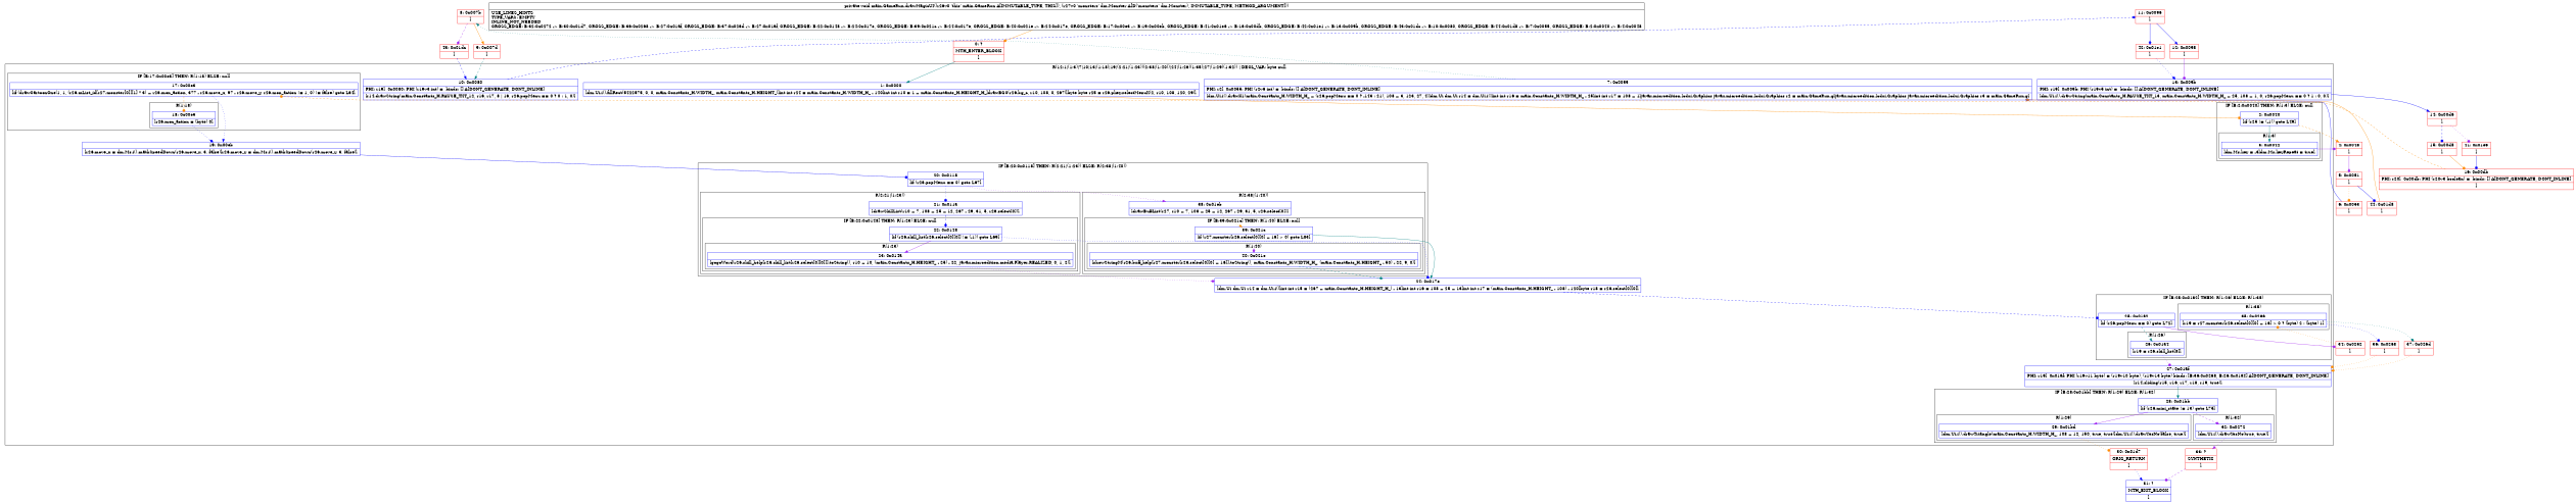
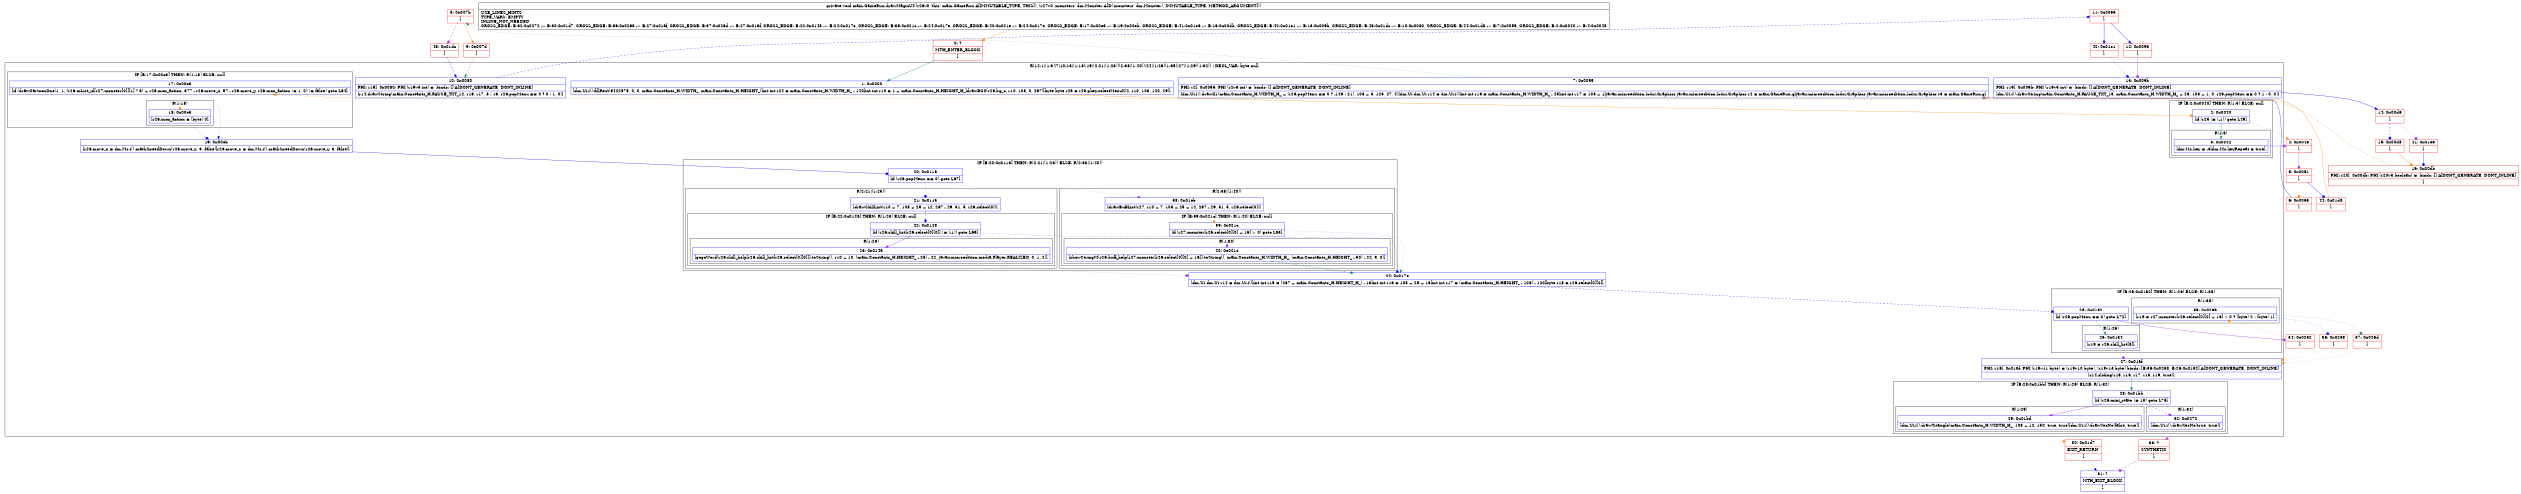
  digraph {
    node [color=blue shape=record]
    edge [arrowhead=dot color=blue style=dotted]
    n1 [label="{3\:\ 0x0042|ldm.Ms.key = \-3ldm.Ms.keyRepeat = truel}"]
    n2 [label="{2\:\ 0x0040|lif (r25 != (\-1)) goto L49l}"]
    n3 [label="{18\:\ 0x00e5|lr26.mon_action = (byte) 0l}"]
    n4 [label="{17\:\ 0x00e3|lif (drawCartoonOne(1, 1, (r26.mList_id[r27.monster[0]][1] * 3) + r26.mon_action, 377 \- r26.move_x, 97 \- r26.move_y, r26.mon_action != 1, 0) != false) goto L64l}"]
    n5 [label="{23\:\ 0x014a|lgogoWord(r26.skill_help[r26.skill_list[r26.select[0][0]]].toString(), r10 + 10, (main.Constants_H.HEIGHT_ \- 25) \- 22, javax.microedition.media.Player.REALIZED, 0, 1, 2)l}"]
    n6 [label="{22\:\ 0x0148|lif (r26.skill_list[r26.select[0][0]] != (\-1)) goto L69l}"]
    n7 [label="{21\:\ 0x011a|ldrawSkillList(r10 + 7, 108 + 25 + 12, 267 \- 29, 31, 5, r26.select[0])l}"]
    n8 [label="{40\:\ 0x021e|lshowStringM(r26.buff_help[r27.monster[r26.select[0][0] + 16]].toString(), main.Constants_H.WIDTH_H_, (main.Constants_H.HEIGHT_ \- 50) \- 22, 9, 0)l}"]
    n9 [label="{39\:\ 0x021c|lif (r27.monster[r26.select[0][0] + 16] \> 0) goto L83l}"]
    n10 [label="{38\:\ 0x01eb|ldrawBuffList(r27, r10 + 7, 108 + 25 + 12, 267 \- 29, 31, 5, r26.select[0])l}"]
    n11 [label="{20\:\ 0x0118|lif (r26.popMenu == 0) goto L67l}"]
    n12 [label="{26\:\ 0x01a4|lr19 = r26.skill_list[8]l}"]
    n13 [label="{35\:\ 0x0266|lr19 = r27.monster[r26.select[0][0] + 16] \> 0 ? (byte) 2 : (byte) 1l}"]
    n14 [label="{25\:\ 0x01a2|lif (r26.popMenu == 0) goto L72l}"]
    n15 [label="{29\:\ 0x01bd|ldm.Ui.i().drawTriangle(main.Constants_H.WIDTH_H_, 108 + 12, 150, true, true)ldm.Ui.i().drawYesNo(false, true)l}"]
    n16 [label="{32\:\ 0x0272|ldm.Ui.i().drawYesNo(true, true)l}"]
    n17 [label="{28\:\ 0x01bb|lif (r26.mini_state != 13) goto L75l}"]
    n18 [label="{1\:\ 0x0000|ldm.Ui.i().fillRect(5422575, 0, 0, main.Constants_H.WIDTH_, main.Constants_H.HEIGHT_)lint int r24 = main.Constants_H.WIDTH_H_ \- 140lint int r10 = 1 + main.Constants_H.HEIGHT_H_ldrawBG0(r26.bg_c, r10, 108, 0, 267)lbyte byte r25 = r26.pkey.selectMenuX(2, r10, 108, 120, 29)l}"]
    n19 [label="{7\:\ 0x0055|PHI: r2l  0x0055: PHI (r2v6 int) =  binds: [] A[DONT_GENERATE, DONT_INLINE]\l|ldm.Ui.i().drawK1(main.Constants_H.WIDTH_H_ + (r26.popMenu == 0 ? \-143 : 21), 108 + 3, 123, 27, 4)ldm.Ui dm.Ui r14 = dm.Ui.i()lint int r16 = main.Constants_H.WIDTH_H_ \- 25lint int r17 = 108 + 1ljavax.microedition.lcdui.Graphics javax.microedition.lcdui.Graphics r2 = main.GameRun.gljavax.microedition.lcdui.Graphics javax.microedition.lcdui.Graphics r3 = main.GameRun.gl}"]
    n20 [label="{10\:\ 0x0080|PHI: r19l  0x0080: PHI (r19v3 int) =  binds: [] A[DONT_GENERATE, DONT_INLINE]\l|lr14.drawString(main.Constants_H.PAUSE_TXT_12, r16, r17, 8 \| 16, r26.popMenu == 0 ? 0 : 1, 0)l}"]
    n21 [label="{13\:\ 0x009b|PHI: r19l  0x009b: PHI (r19v5 int) =  binds: [] A[DONT_GENERATE, DONT_INLINE]\l|ldm.Ui.i().drawString(main.Constants_H.PAUSE_TXT_13, main.Constants_H.WIDTH_H_ + 25, 108 + 1, 0, r26.popMenu == 0 ? 1 : 0, 0)l}"]
    n22 [label="{19\:\ 0x00eb|lr26.move_x = dm.Ms.i().mathSpeedDown(r26.move_x, 3, false)lr26.move_y = dm.Ms.i().mathSpeedDown(r26.move_y, 3, false)l}"]
    n23 [label="{24\:\ 0x017e|ldm.Ui dm.Ui r14 = dm.Ui.i()lint int r15 = (267 + main.Constants_H.HEIGHT_H_) \- 13lint int r16 = 108 + 25 + 13lint int r17 = (main.Constants_H.HEIGHT_ \- 108) \- 120lbyte r18 = r26.select[0][0]l}"]
    n24 [label="{27\:\ 0x01af|PHI: r19l  0x01af: PHI (r19v11 byte) = (r19v10 byte), (r19v13 byte) binds: [B:36:0x0268, B:26:0x01a4] A[DONT_GENERATE, DONT_INLINE]\l|lr14.sliding(r15, r16, r17, r18, r19, true)l}"]
    n25 [color=red label="{4\:\ 0x0048|l}"]
    n26 [color=red label="{36\:\ 0x0268|l}"]
    n27 [color=red label="{37\:\ 0x026d|l}"]
    n28 [color=red label="{34\:\ 0x0252|l}"]
-   n29 [color=red label="{30\:\ 0x01d7|ORIG_RETURN\l|l}"]
+   n29 [color=red label="{30\:\ 0x01d7|EXIT_RETURN\l|l}"]
    n30 [color=red label="{33\:\ ?|SYNTHETIC\l|l}"]
    n31 [color=red label="{8\:\ 0x007b|l}"]
    n32 [color=red label="{11\:\ 0x0096|l}"]
    n33 [color=red label="{14\:\ 0x00d6|l}"]
    n34 [color=red label="{5\:\ 0x0051|l}"]
    n35 [color=red label="{9\:\ 0x007d|l}"]
    n36 [color=red label="{43\:\ 0x01dc|l}"]
    n37 [color=red label="{12\:\ 0x0098|l}"]
    n38 [color=red label="{42\:\ 0x01e1|l}"]
    n39 [color=red label="{15\:\ 0x00d8|l}"]
    n40 [color=red label="{41\:\ 0x01e6|l}"]
    n41 [label="{31\:\ ?|MTH_EXIT_BLOCK\l|l}"]
    n42 [color=red label="{0\:\ ?|MTH_ENTER_BLOCK\l|l}"]
    n43 [color=red label="{6\:\ 0x0053|l}"]
    n44 [color=red label="{44\:\ 0x01d8|l}"]
    n45 [color=red label="{16\:\ 0x00db|PHI: r20l  0x00db: PHI (r20v3 boolean) =  binds: [] A[DONT_GENERATE, DONT_INLINE]\l|l}"]
    n46 [label="{private void main.GameRun.drawMagicUI((r26v0 'this' main.GameRun A[IMMUTABLE_TYPE, THIS]), (r27v0 'monsters' dm.Monster A[D('monsters' dm.Monster), IMMUTABLE_TYPE, METHOD_ARGUMENT]))  | USE_LINES_HINTS\lTYPE_VARS: EMPTY\lINLINE_NOT_NEEDED\lCROSS_EDGE: B:32:0x0272 \-\> B:30:0x01d7, CROSS_EDGE: B:36:0x0268 \-\> B:27:0x01af, CROSS_EDGE: B:37:0x026d \-\> B:27:0x01af, CROSS_EDGE: B:22:0x0148 \-\> B:24:0x017e, CROSS_EDGE: B:39:0x021c \-\> B:24:0x017e, CROSS_EDGE: B:40:0x021e \-\> B:24:0x017e, CROSS_EDGE: B:17:0x00e3 \-\> B:19:0x00eb, CROSS_EDGE: B:41:0x01e6 \-\> B:16:0x00db, CROSS_EDGE: B:42:0x01e1 \-\> B:13:0x009b, CROSS_EDGE: B:43:0x01dc \-\> B:10:0x0080, CROSS_EDGE: B:44:0x01d8 \-\> B:7:0x0055, CROSS_EDGE: B:2:0x0040 \-\> B:4:0x0048\l}" color=""]
    subgraph cluster_1 {
      label="R(12:1|(1:3)|7|10|13|(1:18)|19|(2:21|(1:23))(2:38|(1:40))|24|(1:26)(1:35)|27|(1:29)(1:32)) | DECL_VAR: byte null\l"
      n18
      n19
      n20
      n21
      n22
      n23
      n24
      subgraph cluster_2 {
        label="IF [B:2:0x0040] THEN: R(1:3) ELSE: null"
        n2
        subgraph cluster_3 {
          label="R(1:3)"
          n1
        }
      }
      subgraph cluster_4 {
        label="IF [B:17:0x00e3] THEN: R(1:18) ELSE: null"
        n4
        subgraph cluster_5 {
          label="R(1:18)"
          n3
        }
      }
      subgraph cluster_6 {
        label="IF [B:20:0x0118] THEN: R(2:21|(1:23)) ELSE: R(2:38|(1:40))"
        n11
        subgraph cluster_7 {
          label="R(2:21|(1:23))"
          n7
          subgraph cluster_8 {
            label="IF [B:22:0x0148] THEN: R(1:23) ELSE: null"
            n6
            subgraph cluster_9 {
              label="R(1:23)"
              n5
            }
          }
        }
        subgraph cluster_10 {
          label="R(2:38|(1:40))"
          n10
          subgraph cluster_11 {
            label="IF [B:39:0x021c] THEN: R(1:40) ELSE: null"
            n9
            subgraph cluster_12 {
-             label="R(1:40)"
+             label="R(1:80)"
              n8
            }
          }
        }
      }
      subgraph cluster_13 {
        label="IF [B:25:0x01a2] THEN: R(1:26) ELSE: R(1:35)"
        n14
        subgraph cluster_14 {
          label="R(1:26)"
          n12
        }
        subgraph cluster_15 {
          label="R(1:35)"
          n13
        }
      }
      subgraph cluster_16 {
        label="IF [B:28:0x01bb] THEN: R(1:29) ELSE: R(1:32)"
        n17
        subgraph cluster_17 {
          label="R(1:29)"
          n15
        }
        subgraph cluster_18 {
          label="R(1:32)"
          n16
        }
      }
    }
    n1 -> n25 [arrowhead=diamond color=purple style=solid]
    n2 -> n1 [arrowhead=normal color=teal style=solid]
    n2 -> n25 [arrowhead=normal color=darkorange style=dashed]
    n3 -> n22 [arrowhead=diamond]
    n4 -> n3 [color=darkorange style=dashed]
    n4 -> n22 [arrowhead=normal]
    n5 -> n23 [arrowhead=diamond color=purple]
    n6 -> n5 [arrowhead=normal color=purple style=solid]
    n6 -> n23
    n7 -> n6 [arrowhead=diamond style=dashed]
    n8 -> n23 [arrowhead=diamond color=teal style=dashed]
    n9 -> n8 [arrowhead=diamond color=purple]
-   n9 -> n23 [arrowhead=normal color=teal style=solid]
+   n9 -> n23 [arrowhead=normal color=teal]
    n10 -> n9 [arrowhead=normal color=darkorange]
    n11 -> n7
    n11 -> n10 [arrowhead=normal color=purple]
    n12 -> n24 [color=purple]
    n13 -> n26
    n13 -> n27 [arrowhead=diamond color=teal]
    n14 -> n12 [arrowhead=normal color=teal style=dashed]
    n14 -> n28 [arrowhead=diamond color=purple style=solid]
    n15 -> n29 [color=darkorange]
    n16 -> n30 [arrowhead=normal color=purple]
    n17 -> n15 [arrowhead=normal color=purple style=solid]
    n17 -> n16 [arrowhead=diamond color=purple style=dashed]
    n18 -> n2 [color=darkorange style=solid]
    n19 -> n31 [arrowhead=normal color=teal]
    n20 -> n32 [arrowhead=diamond style=dashed]
    n21 -> n33 [arrowhead=normal style=solid]
    n22 -> n11 [style=solid]
    n23 -> n14 [style=dashed]
    n24 -> n17 [arrowhead=normal color=teal style=solid]
    n25 -> n34 [arrowhead=diamond color=purple style=solid]
    n26 -> n24 [color=darkorange]
    n27 -> n24 [arrowhead=diamond color=darkorange]
    n28 -> n13 [color=darkorange]
    n29 -> n41 [arrowhead=normal]
    n30 -> n41 [color=purple style=dashed]
    n31 -> n35 [arrowhead=normal color=darkorange style=solid]
    n31 -> n36 [arrowhead=diamond color=purple style=dashed]
    n32 -> n37 [arrowhead=normal style=solid]
    n32 -> n38 [arrowhead=diamond style=solid]
    n33 -> n39 [style=dashed]
    n33 -> n40 [color=purple]
    n34 -> n43 [color=darkorange]
    n34 -> n44 [style=solid]
    n35 -> n20 [arrowhead=normal color=teal style=dashed]
    n36 -> n20 [arrowhead=normal style=dashed]
    n37 -> n21 [color=purple style=solid]
    n38 -> n21 [arrowhead=diamond]
    n39 -> n45 [color=darkorange style=solid]
    n40 -> n45 [style=solid]
    n42 -> n18 [arrowhead=normal color=teal style=solid]
    n43 -> n19 [arrowhead=diamond style=solid]
    n44 -> n19 [arrowhead=normal color=darkorange style=solid]
    n45 -> n4 [color=darkorange style=dashed]
    n46 -> n42 [color=darkorange style=solid]
  }
